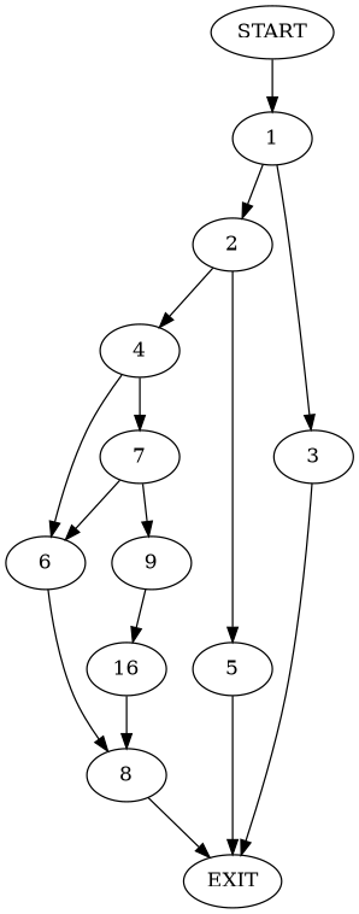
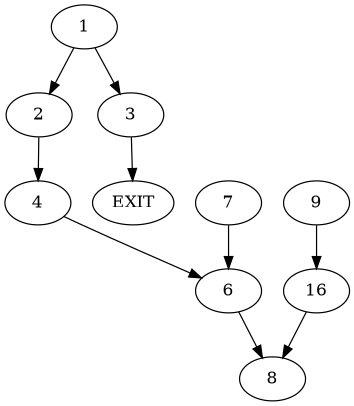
  digraph {
-   n1 [label=START]
    1
    2
    3
    n5 [label=EXIT]
    4
-   5
    6
    7
    8
    9
    n12 [label=16]
-   n1 -> 1
    1 -> 2
    1 -> 3
    2 -> 4
-   2 -> 5
    3 -> n5
    4 -> 6
-   4 -> 7
-   5 -> n5
    6 -> 8
    7 -> 6
-   7 -> 9
-   8 -> n5
    9 -> n12
    n12 -> 8
  }
